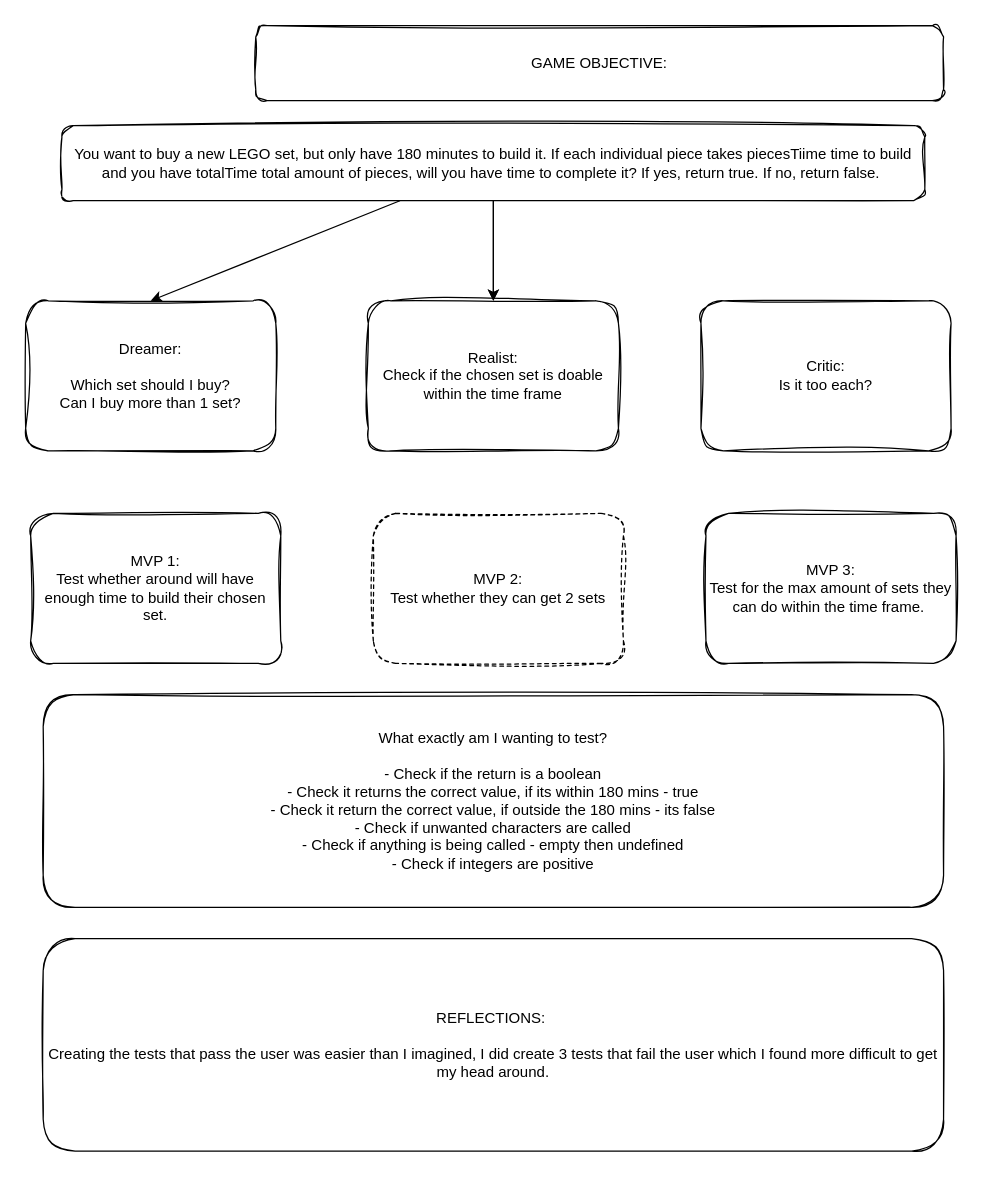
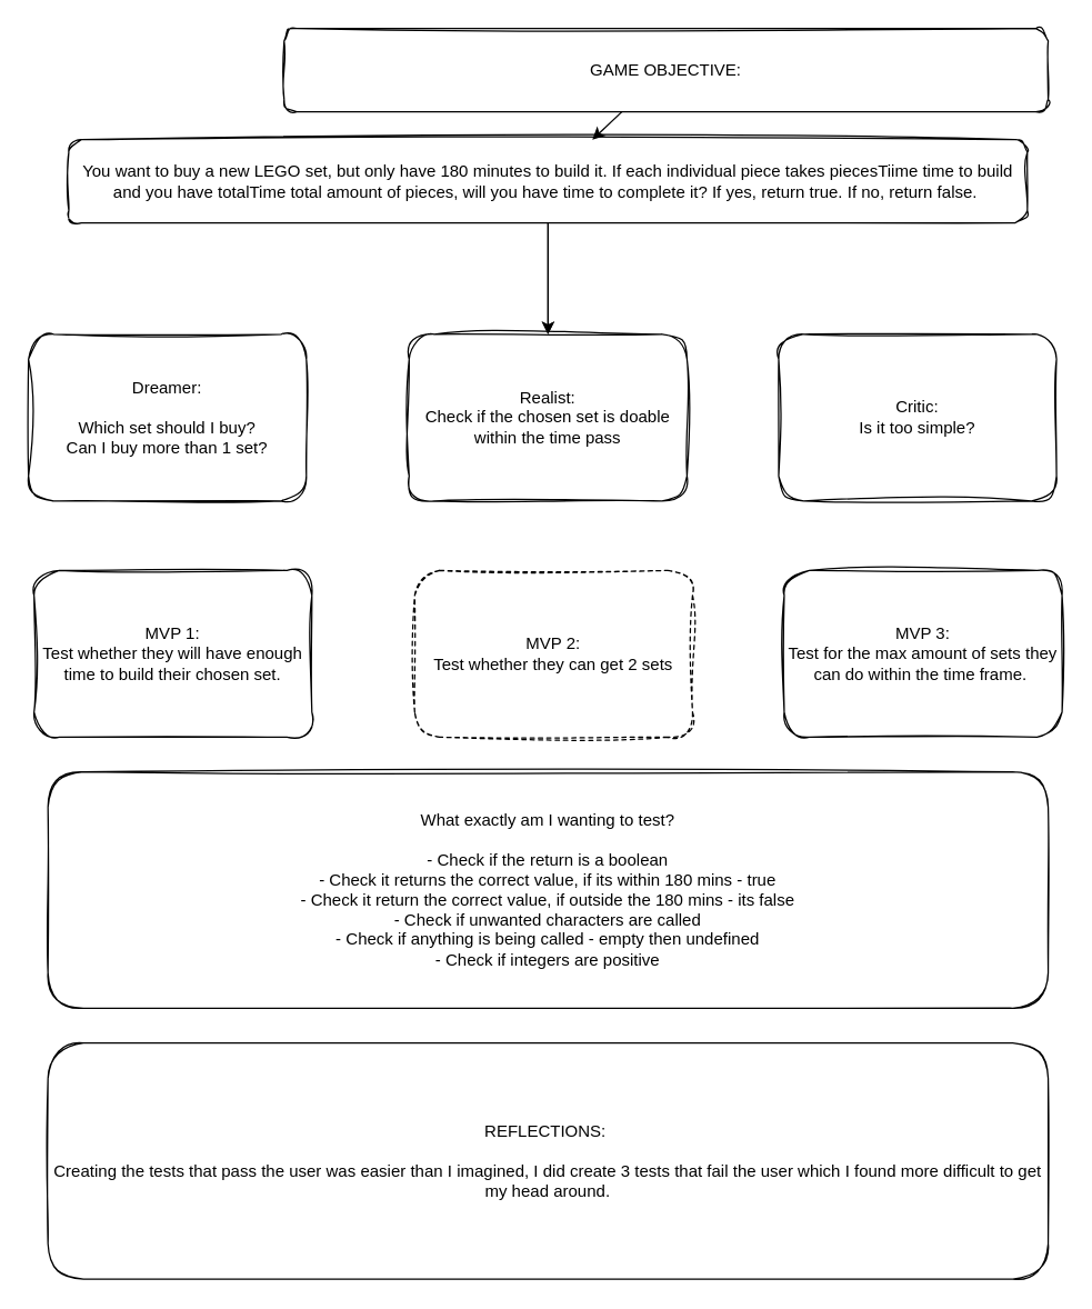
  <mxCell id="0" />
  <mxCell id="1" parent="0" />
+ <mxCell id="2" value="" style="edgeStyle=none;html=1;" parent="1" source="3" target="7" edge="1"><mxGeometry relative="1" as="geometry" /></mxCell>
  <mxCell id="3" value="GAME OBJECTIVE:&lt;br&gt;" style="rounded=1;whiteSpace=wrap;html=1;sketch=1;curveFitting=1;jiggle=2;" parent="1" vertex="1"><mxGeometry x="204" y="20" width="550" height="60" as="geometry" /></mxCell>
- <mxCell id="4" value="" style="edgeStyle=none;html=1;entryX=0.5;entryY=0;entryDx=0;entryDy=0;" parent="1" source="7" target="8" edge="1"><mxGeometry relative="1" as="geometry" /></mxCell>
  <mxCell id="5" style="edgeStyle=none;html=1;" parent="1" source="7" target="9" edge="1"><mxGeometry relative="1" as="geometry" /></mxCell>
  <mxCell id="6" value="" style="edgeStyle=none;html=1;" parent="1" source="7" target="9" edge="1"><mxGeometry relative="1" as="geometry" /></mxCell>
  <mxCell id="7" value="You want to buy a new LEGO set, but only have 180 minutes to build it. If each individual piece takes piecesTiime time to build and you have totalTime total amount of pieces, will you have time to complete it? If yes, return true. If no, return false.&amp;nbsp;" style="whiteSpace=wrap;html=1;rounded=1;sketch=1;curveFitting=1;jiggle=2;" parent="1" vertex="1"><mxGeometry x="49" y="100" width="690" height="60" as="geometry" /></mxCell>
  <mxCell id="8" value="Dreamer:&lt;br&gt;&lt;br&gt;Which set should I buy?&lt;br&gt;Can I buy more than 1 set?" style="whiteSpace=wrap;html=1;rounded=1;sketch=1;curveFitting=1;jiggle=2;" parent="1" vertex="1"><mxGeometry x="20" y="240" width="200" height="120" as="geometry" /></mxCell>
- <mxCell id="9" value="Realist:&lt;br&gt;Check if the chosen set is doable within the time frame" style="whiteSpace=wrap;html=1;rounded=1;sketch=1;curveFitting=1;jiggle=2;" parent="1" vertex="1"><mxGeometry x="294" y="240" width="200" height="120" as="geometry" /></mxCell>
- <mxCell id="10" value="Critic:&lt;br&gt;Is it too each?" style="whiteSpace=wrap;html=1;rounded=1;sketch=1;curveFitting=1;jiggle=2;" parent="1" vertex="1"><mxGeometry x="560" y="240" width="200" height="120" as="geometry" /></mxCell>
- <mxCell id="11" value="MVP 1:&lt;br&gt;Test whether around will have enough time to build their chosen set." style="whiteSpace=wrap;html=1;rounded=1;sketch=1;curveFitting=1;jiggle=2;" parent="1" vertex="1"><mxGeometry x="24" y="410" width="200" height="120" as="geometry" /></mxCell>
+ <mxCell id="9" value="Realist:&lt;br&gt;Check if the chosen set is doable within the time pass" style="whiteSpace=wrap;html=1;rounded=1;sketch=1;curveFitting=1;jiggle=2;" parent="1" vertex="1"><mxGeometry x="294" y="240" width="200" height="120" as="geometry" /></mxCell>
+ <mxCell id="10" value="Critic:&lt;br&gt;Is it too simple?" style="whiteSpace=wrap;html=1;rounded=1;sketch=1;curveFitting=1;jiggle=2;" parent="1" vertex="1"><mxGeometry x="560" y="240" width="200" height="120" as="geometry" /></mxCell>
+ <mxCell id="11" value="MVP 1:&lt;br&gt;Test whether they will have enough time to build their chosen set." style="whiteSpace=wrap;html=1;rounded=1;sketch=1;curveFitting=1;jiggle=2;" parent="1" vertex="1"><mxGeometry x="24" y="410" width="200" height="120" as="geometry" /></mxCell>
  <mxCell id="12" value="MVP 2:&lt;br&gt;Test whether they can get 2 sets" style="whiteSpace=wrap;html=1;rounded=1;sketch=1;curveFitting=1;jiggle=2;dashed=1;" parent="1" vertex="1"><mxGeometry x="298" y="410" width="200" height="120" as="geometry" /></mxCell>
  <mxCell id="13" value="MVP 3:&lt;br&gt;Test for the max amount of sets they can do within the time frame.&amp;nbsp;" style="whiteSpace=wrap;html=1;rounded=1;sketch=1;curveFitting=1;jiggle=2;" parent="1" vertex="1"><mxGeometry x="564" y="410" width="200" height="120" as="geometry" /></mxCell>
  <mxCell id="14" value="REFLECTIONS:&amp;nbsp;&lt;br&gt;&lt;br&gt;Creating the tests that pass the user was easier than I imagined, I did create 3 tests that fail the user which I found more difficult to get my head around." style="rounded=1;whiteSpace=wrap;html=1;sketch=1;" parent="1" vertex="1"><mxGeometry x="34" y="750" width="720" height="170" as="geometry" /></mxCell>
  <mxCell id="15" value="What exactly am I wanting to test?&lt;br&gt;&lt;br&gt;- Check if the return is a boolean&lt;br&gt;- Check it returns the correct value, if its within 180 mins - true&lt;br&gt;- Check it return the correct value, if outside the 180 mins - its false&lt;br&gt;- Check if unwanted characters are called&lt;br&gt;- Check if anything is being called - empty then undefined&lt;br&gt;- Check if integers are positive" style="rounded=1;whiteSpace=wrap;html=1;sketch=1;" parent="1" vertex="1"><mxGeometry x="34" y="555" width="720" height="170" as="geometry" /></mxCell>
